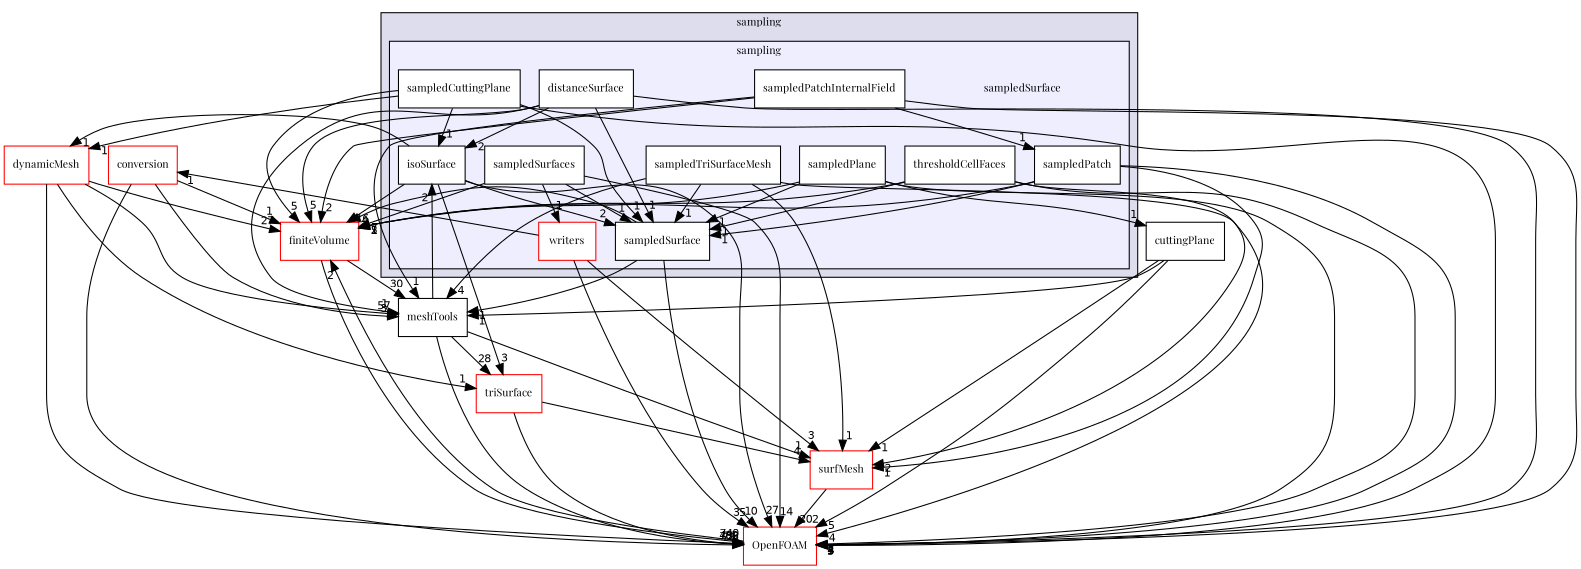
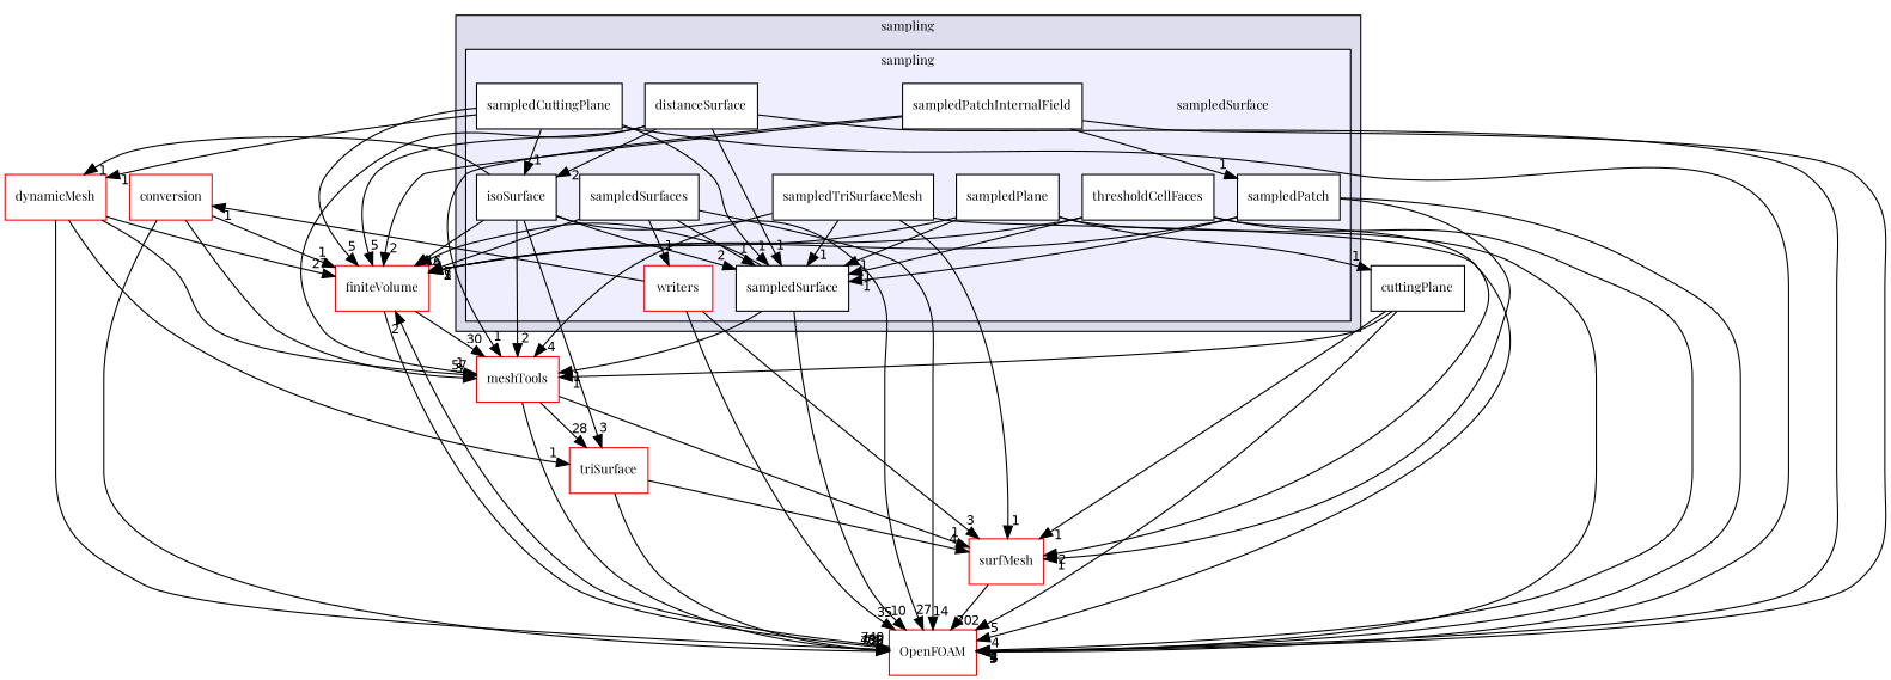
  digraph {
    compound=true
    fontname="Playfair Display"
    node [fontname="Playfair Display" fontsize=10 shape=box color=black fillcolor=white style=filled]
    edge [headlabel=1 labeldistance=1.5 labelfontname=Helvetica labelfontsize=10 fontname="Playfair Display"]
    n1 [label=sampledSurface shape=plaintext color="" fillcolor="" style=""]
    n2 [label=distanceSurface]
    n3 [label=isoSurface]
    n4 [label=sampledCuttingPlane]
    n5 [label=sampledPatch]
    n6 [label=sampledPatchInternalField]
    n7 [label=sampledPlane]
    n8 [label=sampledSurface]
    n9 [label=sampledSurfaces]
    n10 [label=sampledTriSurfaceMesh]
    n11 [label=thresholdCellFaces]
    n12 [color=red label=writers]
    n13 [color=red label=finiteVolume fillcolor="" style=""]
-   n14 [label=meshTools fillcolor="" style=""]
+   n14 [color=red label=meshTools fillcolor="" style=""]
    n15 [color=red label=OpenFOAM fillcolor="" style=""]
    n16 [color=red label=triSurface fillcolor="" style=""]
    n17 [color=red label=dynamicMesh fillcolor="" style=""]
    n18 [color=red label=surfMesh fillcolor="" style=""]
    n19 [label=cuttingPlane color="" fillcolor="" style=""]
    n20 [color=red label=conversion fillcolor="" style=""]
    subgraph cluster_1 {
      bgcolor="#ddddee"
      fontsize=10
      label=sampling
      pencolor=black
      subgraph cluster_2 {
        bgcolor="#eeeeff"
        fontsize=10
        pencolor=black
        n1
        n2
        n3
        n4
        n5
        n6
        n7
        n8
        n9
        n10
        n11
        n12
      }
    }
    n2 -> n3 [headlabel=2]
    n2 -> n8
    n2 -> n13 [headlabel=5]
    n2 -> n14
    n2 -> n15 [headlabel=4]
    n3 -> n8 [headlabel=2]
    n3 -> n13 [headlabel=16]
-   n14 -> n3 [headlabel=2]
+   n3 -> n14 [headlabel=2]
    n3 -> n15 [headlabel=27]
    n3 -> n16 [headlabel=3]
    n3 -> n17
    n4 -> n3
    n4 -> n8
    n4 -> n13 [headlabel=5]
    n4 -> n15 [headlabel=5]
    n4 -> n17
    n5 -> n8
    n5 -> n13 [headlabel=2]
    n5 -> n15 [headlabel=4]
    n5 -> n18
    n6 -> n5
    n6 -> n13 [headlabel=2]
    n6 -> n14
    n6 -> n15 [headlabel=5]
    n7 -> n8
    n7 -> n13
    n7 -> n15 [headlabel=3]
    n7 -> n19
    n8 -> n13 [headlabel=4]
    n8 -> n14
    n8 -> n15 [headlabel=10]
    n9 -> n8
    n9 -> n12
    n9 -> n13 [headlabel=7]
    n9 -> n15 [headlabel=14]
    n10 -> n8
    n10 -> n14 [headlabel=4]
    n10 -> n15 [headlabel=4]
    n10 -> n18
    n11 -> n8
    n11 -> n13 [headlabel=5]
    n11 -> n15 [headlabel=7]
    n11 -> n18 [headlabel=2]
    n12 -> n15 [headlabel=35]
    n12 -> n18 [headlabel=3]
    n12 -> n20
    n13 -> n14 [headlabel=30]
    n13 -> n15 [headlabel=740]
    n14 -> n15 [headlabel=738]
    n14 -> n16 [headlabel=28]
    n14 -> n18
    n15 -> n13 [headlabel=2]
    n16 -> n15 [headlabel=73]
    n16 -> n18 [headlabel=4]
    n17 -> n13 [headlabel=27]
    n17 -> n14 [headlabel=57]
    n17 -> n15 [headlabel=489]
    n17 -> n16
    n18 -> n15 [headlabel=202]
    n19 -> n14
    n19 -> n15 [headlabel=5]
    n19 -> n18
    n20 -> n13
    n20 -> n14 [headlabel=3]
    n20 -> n15 [headlabel=78]
  }
